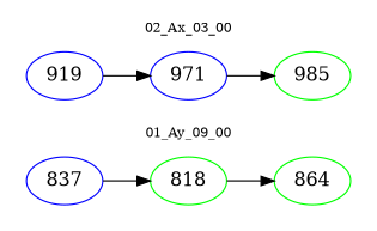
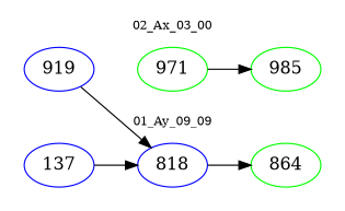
  digraph {
    rankdir=LR
    node [color=green]
    edge [color=black]
    n1 [color=blue label=919]
-   n2 [color=blue label=971]
+   n2 [label=971]
    n3 [label=985]
-   n4 [color=blue label=837]
-   n5 [label=818]
+   n4 [color=blue label=137]
+   n5 [color=blue label=818]
    n6 [label=864]
    subgraph cluster_1 {
      color=white
      fontsize=10
      label="02_Ax_03_00"
      n1
      n2
      n3
    }
    subgraph cluster_2 {
      color=white
      fontsize=10
-     label="01_Ay_09_00"
+     label="01_Ay_09_09"
      n4
      n5
      n6
    }
-   n1 -> n2
+   n1 -> n5
    n2 -> n3
    n4 -> n5
    n5 -> n6
  }
